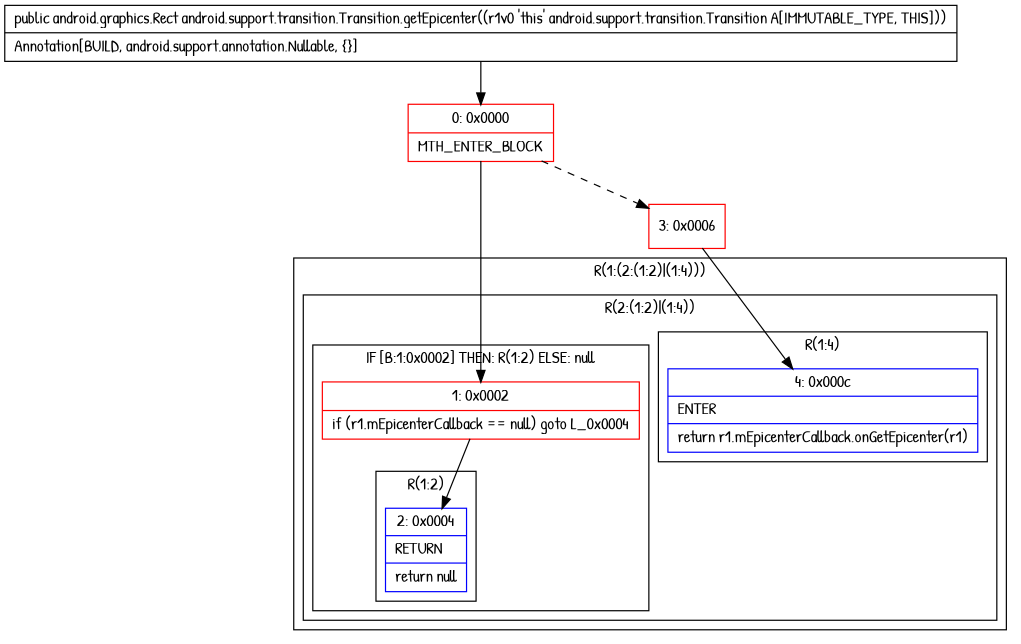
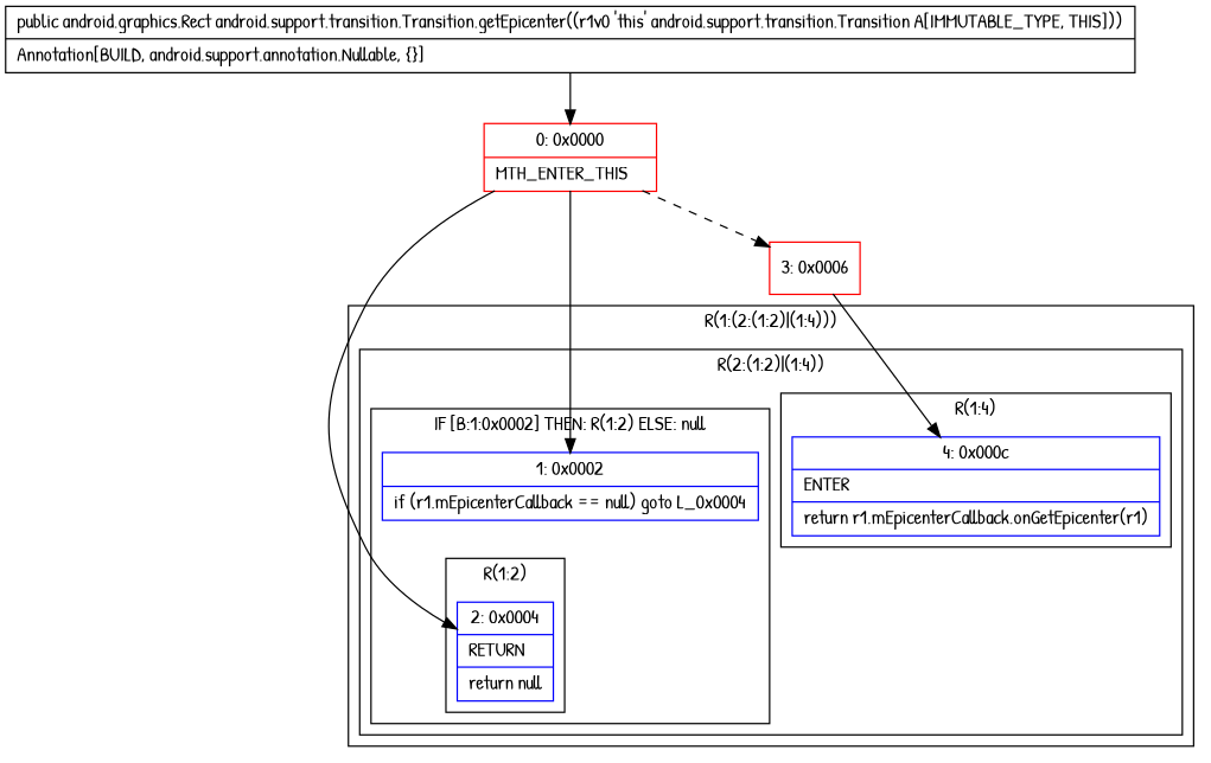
  digraph {
    fontname="Patrick Hand"
    node [color=blue fontname="Patrick Hand" shape=record]
    edge [fontname="Patrick Hand"]
    n1 [label="{2\:\ 0x0004|RETURN\l|return null\l}"]
-   n2 [color=red label="{1\:\ 0x0002|if (r1.mEpicenterCallback == null) goto L_0x0004\l}"]
+   n2 [label="{1\:\ 0x0002|if (r1.mEpicenterCallback == null) goto L_0x0004\l}"]
    n3 [label="{4\:\ 0x000c|ENTER\l|return r1.mEpicenterCallback.onGetEpicenter(r1)\l}"]
    n4 [color=red label="{3\:\ 0x0006}"]
-   n5 [color=red label="{0\:\ 0x0000|MTH_ENTER_BLOCK\l}"]
+   n5 [color=red label="{0\:\ 0x0000|MTH_ENTER_THIS\l}"]
    n6 [label="{public android.graphics.Rect android.support.transition.Transition.getEpicenter((r1v0 'this' android.support.transition.Transition A[IMMUTABLE_TYPE, THIS]))  | Annotation[BUILD, android.support.annotation.Nullable, \{\}]\l}" color=""]
    subgraph cluster_1 {
      label="R(1:(2:(1:2)|(1:4)))"
      subgraph cluster_2 {
        label="R(2:(1:2)|(1:4))"
        subgraph cluster_3 {
          label="IF [B:1:0x0002] THEN: R(1:2) ELSE: null"
          n2
          subgraph cluster_4 {
            label="R(1:2)"
            n1
          }
        }
        subgraph cluster_5 {
          label="R(1:4)"
          n3
        }
      }
    }
-   n2 -> n1
+   n5 -> n1
    n4 -> n3
    n5 -> n2
    n5 -> n4 [style=dashed]
    n6 -> n5
  }
